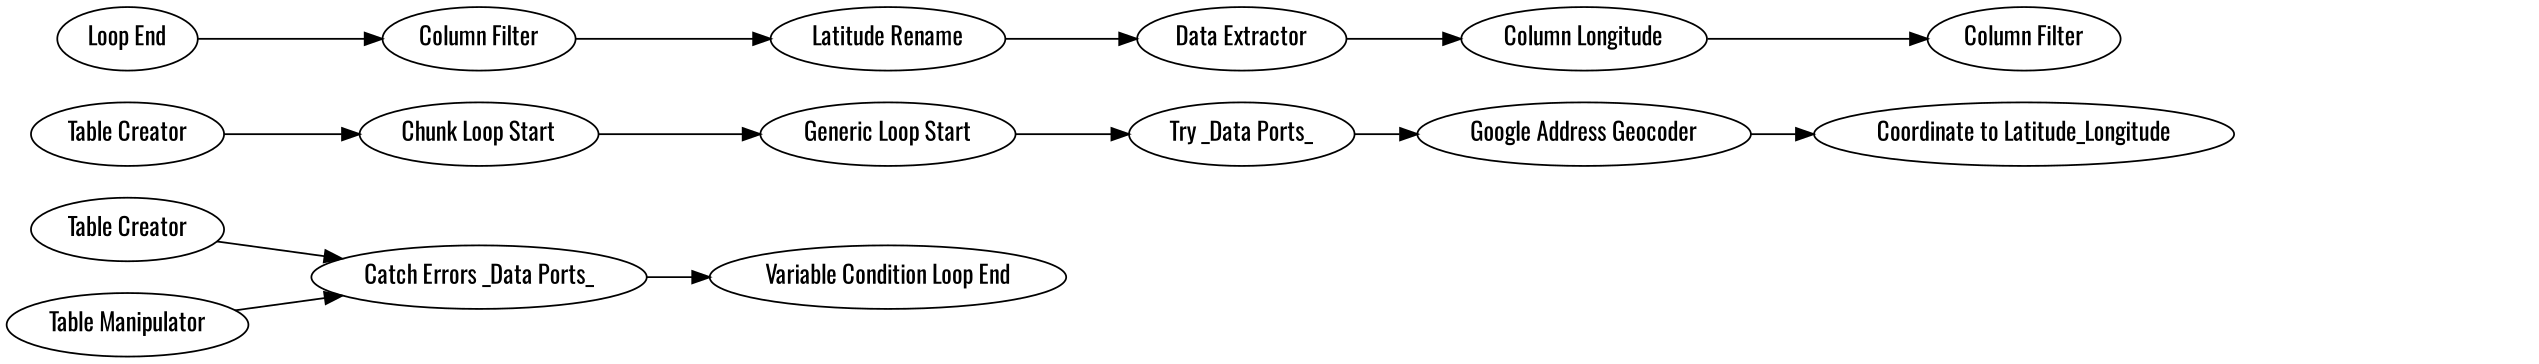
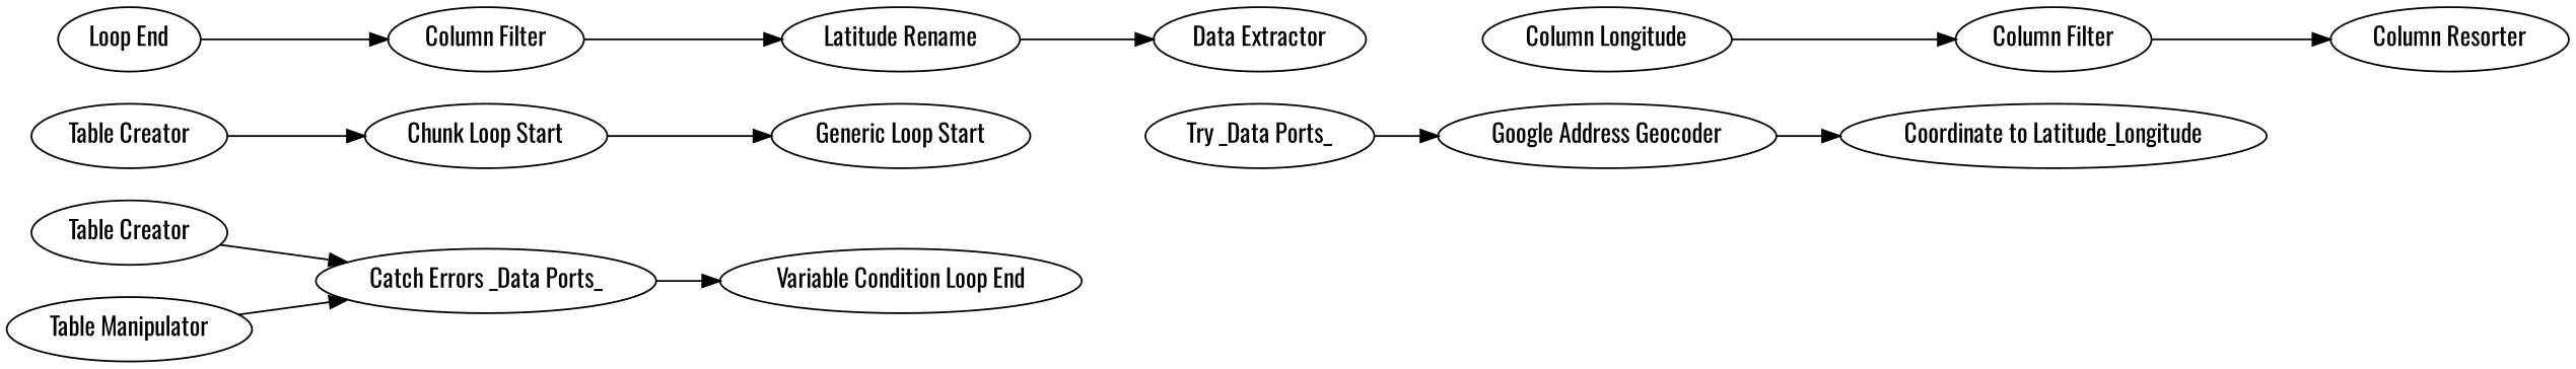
  digraph {
    fontname=Oswald
    rankdir=LR
    node [fontname=Oswald]
    edge [fontname=Oswald]
    n1 [label="Table Creator"]
    n2 [label="Catch Errors _Data Ports_"]
    n3 [label="Variable Condition Loop End"]
    n4 [label="Coordinate to Latitude_Longitude"]
    n5 [label="Table Manipulator"]
    n6 [label="Table Creator"]
    n7 [label="Chunk Loop Start"]
    n8 [label="Generic Loop Start"]
    n9 [label="Try _Data Ports_"]
    n10 [label="Loop End"]
    n11 [label="Column Filter"]
    n12 [label="Latitude Rename"]
    n13 [label="Data Extractor"]
    n14 [label="Google Address Geocoder"]
    n15 [label="Column Longitude"]
    n16 [label="Column Filter"]
+   n17 [label="Column Resorter"]
    n1 -> n2
    n2 -> n3
    n5 -> n2
    n6 -> n7
    n7 -> n8
-   n8 -> n9
    n9 -> n14
    n10 -> n11
    n11 -> n12
    n12 -> n13
-   n13 -> n15
    n14 -> n4
    n15 -> n16
+   n16 -> n17
  }
